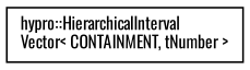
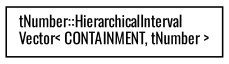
  digraph {
    rankdir=LR
    fontname=Oswald
-   n1 [color=black fillcolor=white fontname=Oswald fontsize=10 height=0.2 label="hypro::HierarchicalInterval\lVector\< CONTAINMENT, tNumber \>" shape=record style=filled width=0.4]
+   n1 [color=black fillcolor=white fontname=Oswald fontsize=10 height=0.2 label="tNumber::HierarchicalInterval\lVector\< CONTAINMENT, tNumber \>" shape=record style=filled width=0.4]
  }
